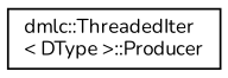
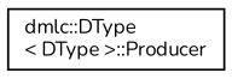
  digraph {
    rankdir=LR
    fontname=Nunito
-   n1 [color=black fillcolor=white fontname=Nunito fontsize=10 height=0.2 label="dmlc::ThreadedIter\l\< DType \>::Producer" shape=record style=filled width=0.4]
+   n1 [color=black fillcolor=white fontname=Nunito fontsize=10 height=0.2 label="dmlc::DType\l\< DType \>::Producer" shape=record style=filled width=0.4]
  }
